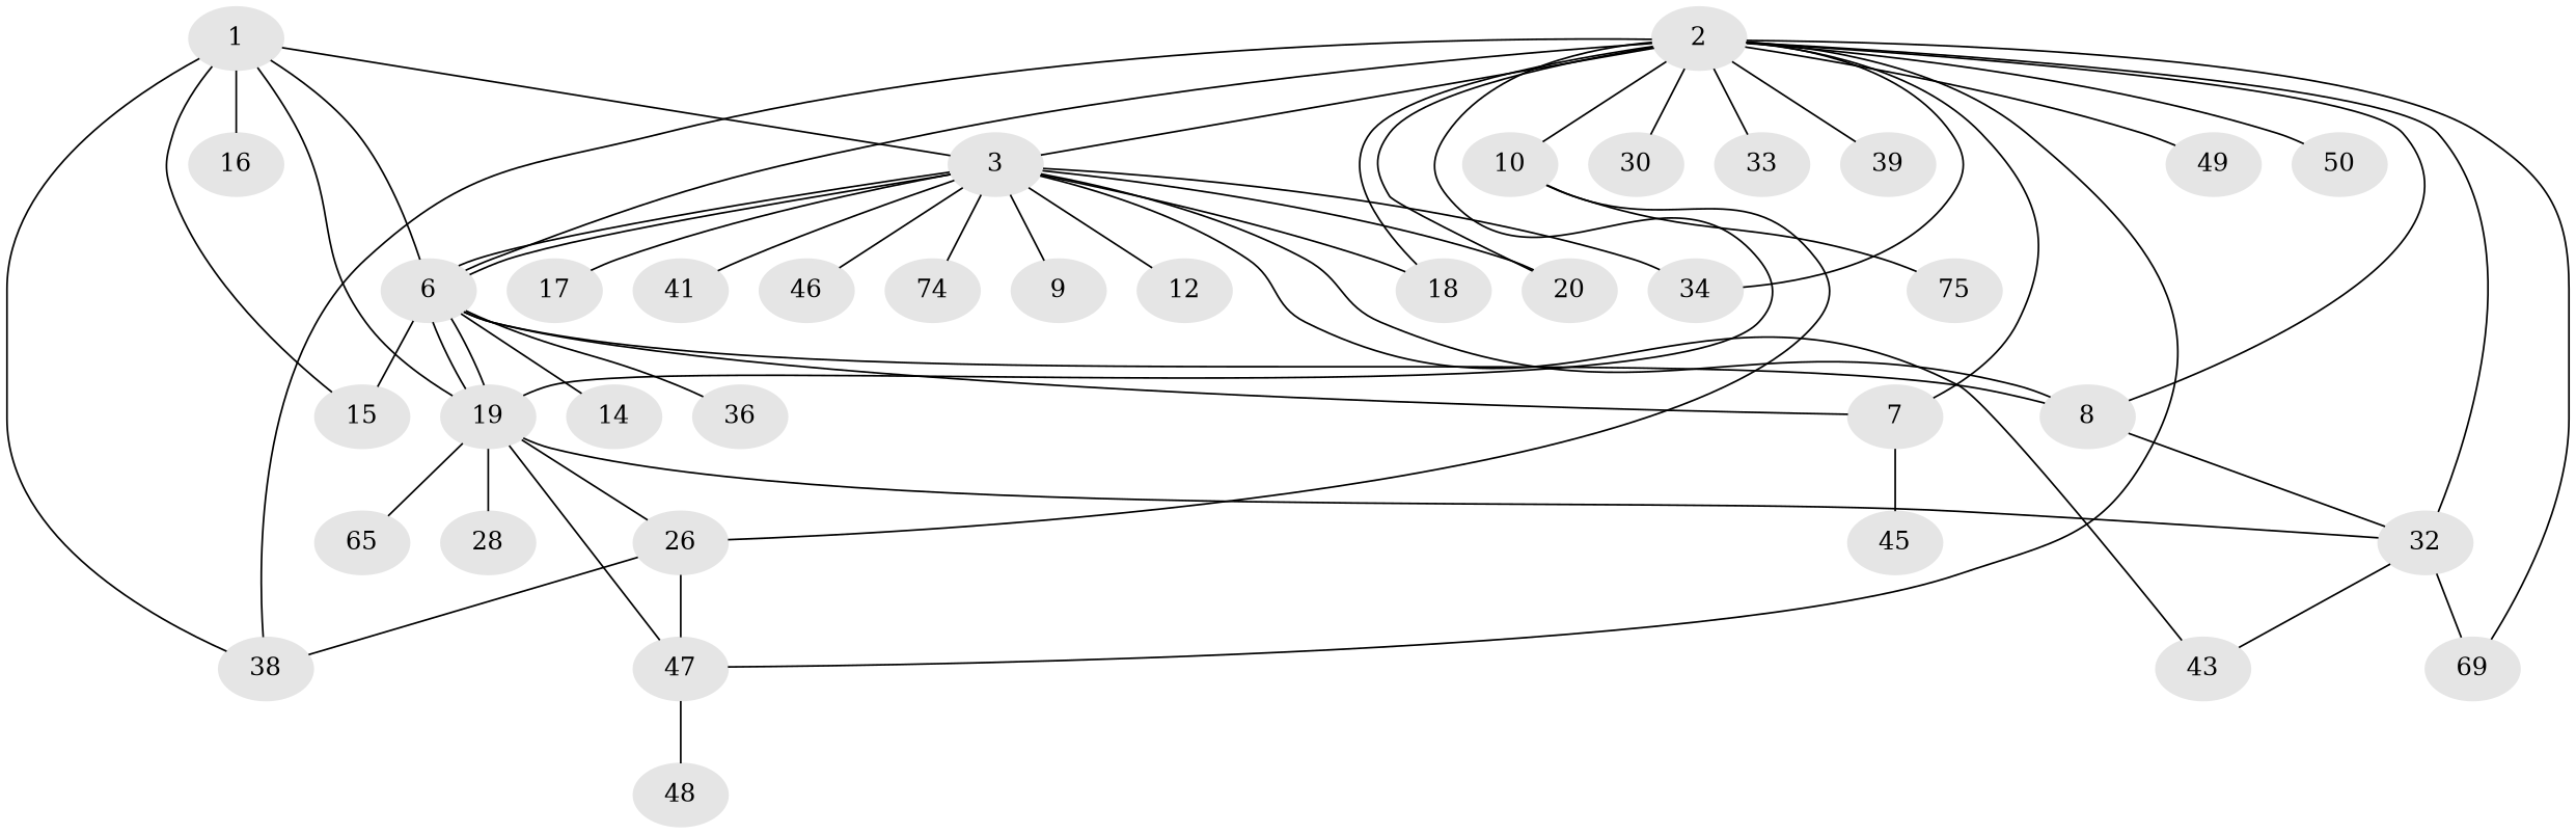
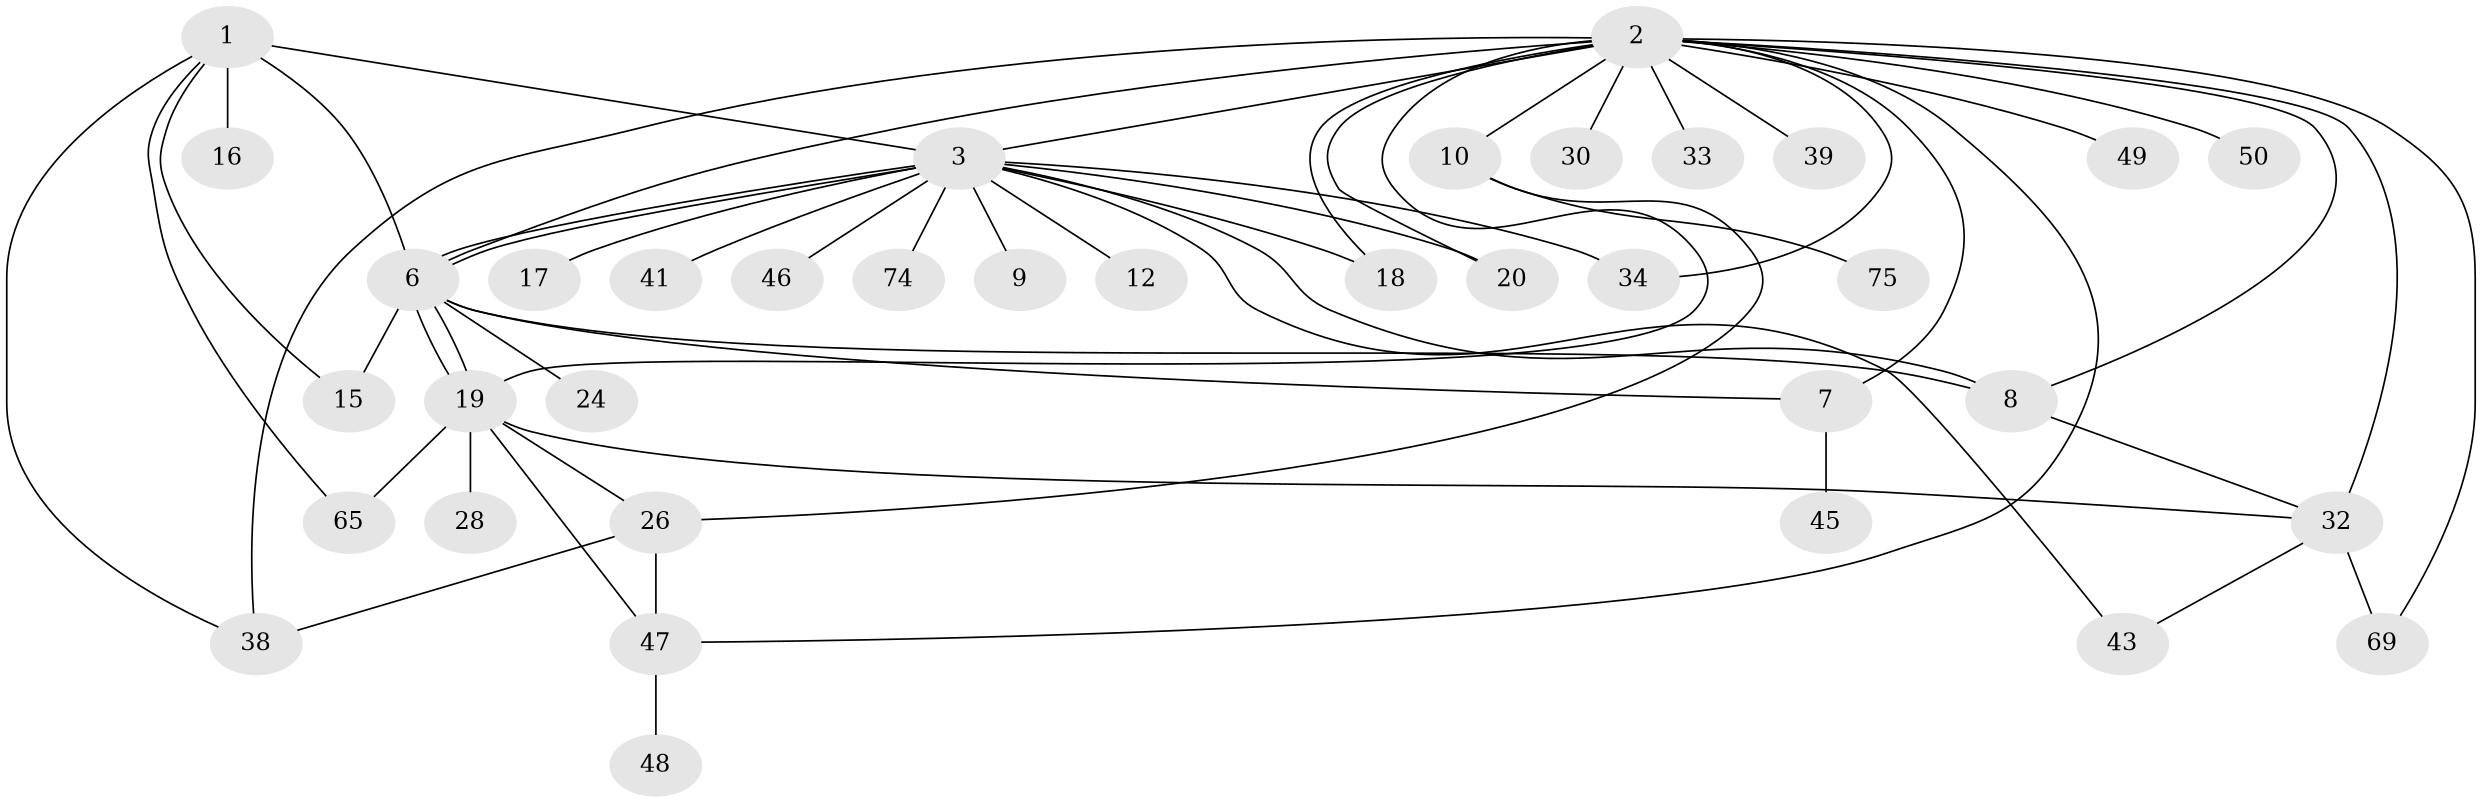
  graph {
    node [color=gray90 style=filled]
    1 [super="+13+24+61"]
    3 [super="+5"]
    6 [super="+68+59+54+21"]
    15
    16
    19
    38
    2 [super="+4+11+58+64"]
    7
    8 [super="+22"]
    10
    18 [super="+37"]
    20
    30
    32 [super="+40+35"]
    33
    34
    39
    47 [super="+63"]
    49
    50
    69
    9
    12
    17
    41
    43
    46
    74
-   14
-   36
+   14 [label=24]
    26 [super="+71"]
    28 [super="+52"]
    65
    45
    75
    48
    1 -- 3
    1 -- 6
    1 -- 15
    1 -- 16
-   1 -- 19
+   1 -- 65
    1 -- 38
    3 -- 6 [weight=2]
    3 -- 6
    3 -- 8
    3 -- 18
    3 -- 20
    3 -- 34
    3 -- 9
    3 -- 12
    3 -- 17
    3 -- 41
    3 -- 43
    3 -- 46
    3 -- 74
    6 -- 15
    6 -- 19
    6 -- 19
    6 -- 7
    6 -- 8
    6 -- 14
-   6 -- 36
    19 -- 32
    19 -- 47
    19 -- 26
    19 -- 28
    19 -- 65
    2 -- 3
    2 -- 6 [weight=4]
    2 -- 19
    2 -- 38
    2 -- 7
    2 -- 8
    2 -- 10 [weight=2]
    2 -- 18
    2 -- 20
    2 -- 30
    2 -- 32 [weight=2]
    2 -- 33
    2 -- 34 [weight=2]
    2 -- 39
    2 -- 47
    2 -- 49
    2 -- 50
    2 -- 69
    7 -- 45
    8 -- 32
    10 -- 26
    10 -- 75
    32 -- 69
    32 -- 43
    47 -- 48
    26 -- 38
    26 -- 47
  }
